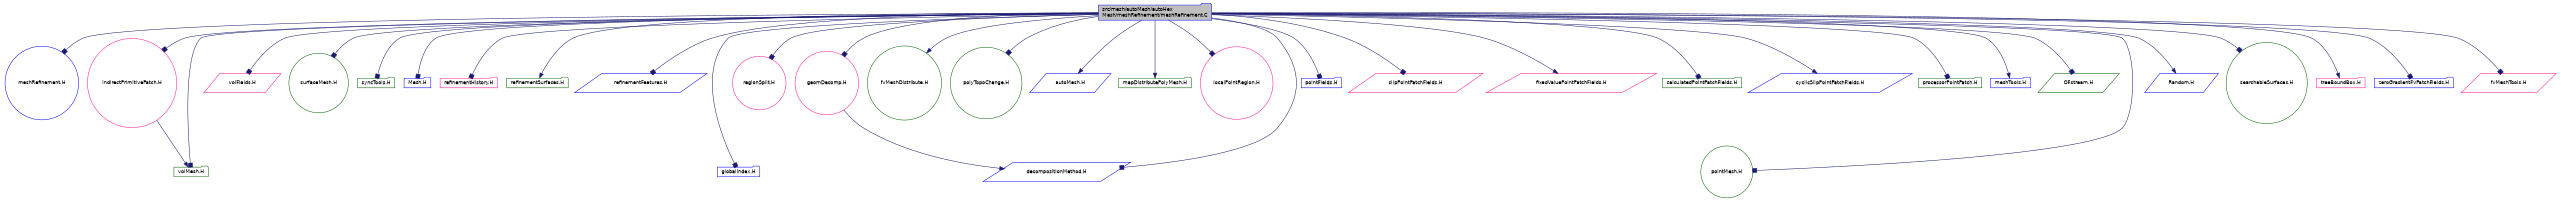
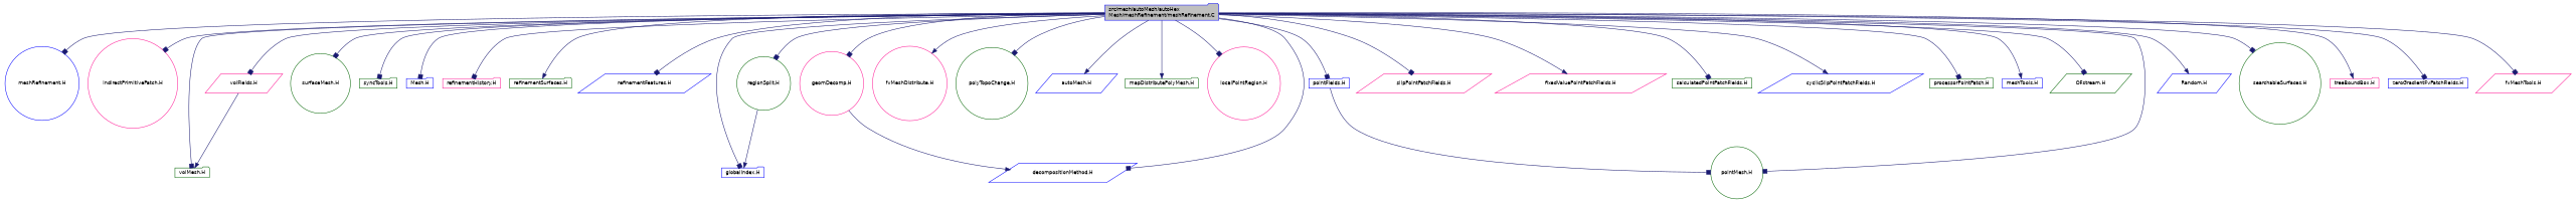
  digraph {
    node [color=blue fontname=Helvetica fontsize=10 shape=folder]
    edge [arrowhead=box color=midnightblue fontname=Helvetica fontsize=10 labelfontname=Helvetica labelfontsize=10 style=solid]
    n1 [fillcolor=grey75 fontcolor=black height=0.2 label="src/mesh/autoMesh/autoHex\lMesh/meshRefinement/meshRefinement.C" style=filled width=0.4]
    n2 [height=0.2 label="meshRefinement.H" shape=circle width=0.4]
    n3 [color=deeppink height=0.2 label="indirectPrimitivePatch.H" shape=circle width=0.4]
    n4 [color=darkgreen height=0.2 label="volMesh.H" width=0.4]
    n5 [color=deeppink height=0.2 label="volFields.H" shape=parallelogram width=0.4]
    n6 [color=darkgreen height=0.2 label="surfaceMesh.H" shape=circle width=0.4]
    n7 [color=darkgreen height=0.2 label="syncTools.H" width=0.4]
    n8 [height=0.2 label="Mesh.H" width=0.4]
    n9 [color=deeppink height=0.2 label="refinementHistory.H" width=0.4]
    n10 [color=darkgreen height=0.2 label="refinementSurfaces.H" width=0.4]
    n11 [height=0.2 label="refinementFeatures.H" shape=parallelogram width=0.4]
    n12 [height=0.2 label="decompositionMethod.H" shape=parallelogram width=0.4]
-   n13 [color=deeppink height=0.2 label="regionSplit.H" shape=circle width=0.4]
+   n13 [color=darkgreen height=0.2 label="regionSplit.H" shape=circle width=0.4]
    n14 [height=0.2 label="globalIndex.H" width=0.4]
-   n15 [color=darkgreen height=0.2 label="fvMeshDistribute.H" shape=circle width=0.4]
+   n15 [color=deeppink height=0.2 label="fvMeshDistribute.H" shape=circle width=0.4]
    n16 [color=darkgreen height=0.2 label="polyTopoChange.H" shape=circle width=0.4]
    n17 [height=0.2 label="autoMesh.H" shape=parallelogram width=0.4]
    n18 [color=darkgreen height=0.2 label="mapDistributePolyMesh.H" width=0.4]
    n19 [color=deeppink height=0.2 label="localPointRegion.H" shape=circle width=0.4]
    n20 [color=darkgreen height=0.2 label="pointMesh.H" shape=circle width=0.4]
    n21 [height=0.2 label="pointFields.H" width=0.4]
    n22 [color=deeppink height=0.2 label="slipPointPatchFields.H" shape=parallelogram width=0.4]
    n23 [color=deeppink height=0.2 label="fixedValuePointPatchFields.H" shape=parallelogram width=0.4]
    n24 [color=darkgreen height=0.2 label="calculatedPointPatchFields.H" width=0.4]
    n25 [height=0.2 label="cyclicSlipPointPatchFields.H" shape=parallelogram width=0.4]
    n26 [color=darkgreen height=0.2 label="processorPointPatch.H" width=0.4]
    n27 [height=0.2 label="meshTools.H" width=0.4]
    n28 [color=darkgreen height=0.2 label="OFstream.H" shape=parallelogram width=0.4]
    n29 [color=deeppink height=0.2 label="geomDecomp.H" shape=circle width=0.4]
    n30 [height=0.2 label="Random.H" shape=parallelogram width=0.4]
    n31 [color=darkgreen height=0.2 label="searchableSurfaces.H" shape=circle width=0.4]
    n32 [color=deeppink height=0.2 label="treeBoundBox.H" width=0.4]
    n33 [height=0.2 label="zeroGradientFvPatchFields.H" width=0.4]
    n34 [color=deeppink height=0.2 label="fvMeshTools.H" shape=parallelogram width=0.4]
    n1 -> n2
    n1 -> n3
    n1 -> n4
    n1 -> n5
    n1 -> n6
    n1 -> n7
    n1 -> n8
    n1 -> n9
    n1 -> n10 [arrowhead=normal]
    n1 -> n11
    n1 -> n12
    n1 -> n13
    n1 -> n14
    n1 -> n15 [arrowhead=normal]
    n1 -> n16
    n1 -> n17 [arrowhead=normal]
    n1 -> n18 [arrowhead=normal]
    n1 -> n19
    n1 -> n20
    n1 -> n21
    n1 -> n22
    n1 -> n23 [arrowhead=normal]
    n1 -> n24
    n1 -> n25 [arrowhead=normal]
    n1 -> n26
    n1 -> n27 [arrowhead=normal]
    n1 -> n28
    n1 -> n29
    n1 -> n30 [arrowhead=normal]
    n1 -> n31
    n1 -> n32 [arrowhead=normal]
    n1 -> n33
    n1 -> n34
-   n3 -> n4 [arrowhead=normal]
+   n5 -> n4 [arrowhead=normal]
+   n13 -> n14 [arrowhead=normal]
+   n21 -> n20
    n29 -> n12 [arrowhead=normal]
  }
